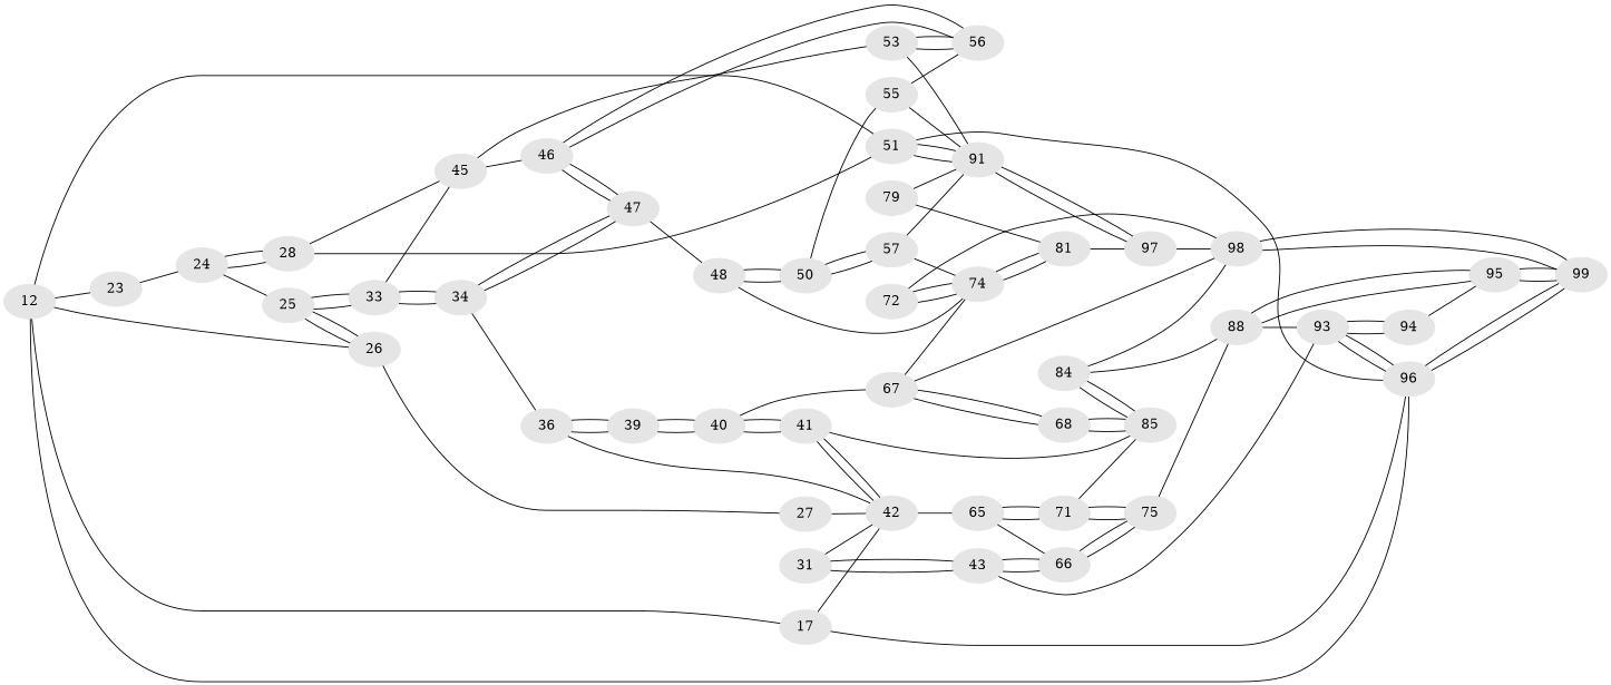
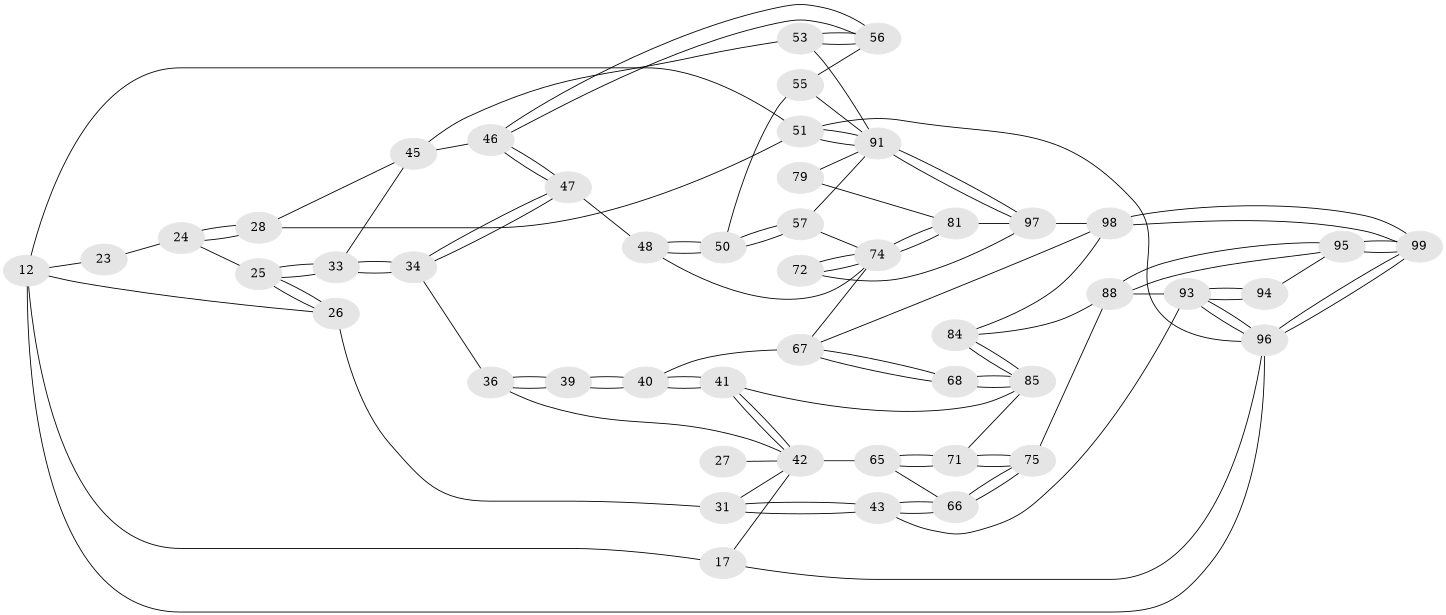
  graph {
    rankdir=LR
    node [color=gray90 style=filled]
    12 [super="+6+10"]
    17 [super="+16+15"]
    23
    26
    51 [super="+3"]
    96 [super="+13+7"]
    27 [super="+20"]
    42 [super="+30+32"]
    24
    91 [super="+89+87"]
    99
    65
    43 [super="+37+19+18"]
    66
    93 [super="+78"]
    28 [super="+22"]
    25
    45 [super="+44"]
    33
    34
    46
    53
    31
    36 [super="+35"]
    47
    39
    48
    40
    41
    67 [super="+61+50"]
    85 [super="+70+69"]
    74 [super="+60"]
    68
    98 [super="+83"]
    71
    75
    94
    56
    n39 [label=50]
    55
    57
    81 [super="+80"]
    97 [super="+92+90"]
    88 [super="+77"]
    72
    95
    79
    84
    12 -- 17
    12 -- 23
    12 -- 26
    12 -- 51 [weight=2]
    12 -- 96
    17 -- 96 [weight=2]
    17 -- 42
    23 -- 24
-   26 -- 27
+   26 -- 31
    51 -- 96 [weight=2]
    51 -- 91 [weight=2]
    51 -- 91
    96 -- 99
    96 -- 99
    27 -- 42 [weight=2]
    42 -- 65
    24 -- 28
    24 -- 28
    24 -- 25
    91 -- 97 [weight=2]
    91 -- 97
    65 -- 66
    65 -- 71
    65 -- 71
    43 -- 66
    43 -- 66
    43 -- 93
    66 -- 75
    66 -- 75
    93 -- 96 [weight=2]
    93 -- 96
    93 -- 94
    93 -- 94
    28 -- 51
    28 -- 45
    25 -- 26
    25 -- 26
    25 -- 33
    25 -- 33
    45 -- 46
    45 -- 53
    33 -- 45
    33 -- 34
    33 -- 34
    34 -- 36
    34 -- 47
    34 -- 47
    46 -- 47
    46 -- 47
    46 -- 56
    46 -- 56
    53 -- 91
    53 -- 56
    53 -- 56
    31 -- 42
    31 -- 43 [weight=2]
    31 -- 43
    36 -- 42
    36 -- 39 [weight=2]
    36 -- 39
    47 -- 48
    39 -- 40
    39 -- 40
    48 -- 74
    48 -- n39
    48 -- n39
    40 -- 41
    40 -- 41
    40 -- 67
    41 -- 42
    41 -- 42
    41 -- 85
    67 -- 74 [weight=2]
    67 -- 68
    67 -- 68
    67 -- 98
    74 -- 81
    74 -- 81
    68 -- 85 [weight=2]
    68 -- 85
    98 -- 99
    98 -- 99
    71 -- 85
    71 -- 75
    71 -- 75
    75 -- 88
    94 -- 95
    n39 -- 55
    n39 -- 57
    n39 -- 57
    55 -- 91
    55 -- 56
    57 -- 91
    57 -- 74
    81 -- 97 [weight=2]
    97 -- 98 [weight=2]
    88 -- 93
    88 -- 95
    88 -- 95
    72 -- 74 [weight=2]
    72 -- 74
-   72 -- 98
+   72 -- 97
    95 -- 99
    95 -- 99
    79 -- 91 [weight=2]
    79 -- 81
    84 -- 85
    84 -- 85
    84 -- 98
    84 -- 88
  }
